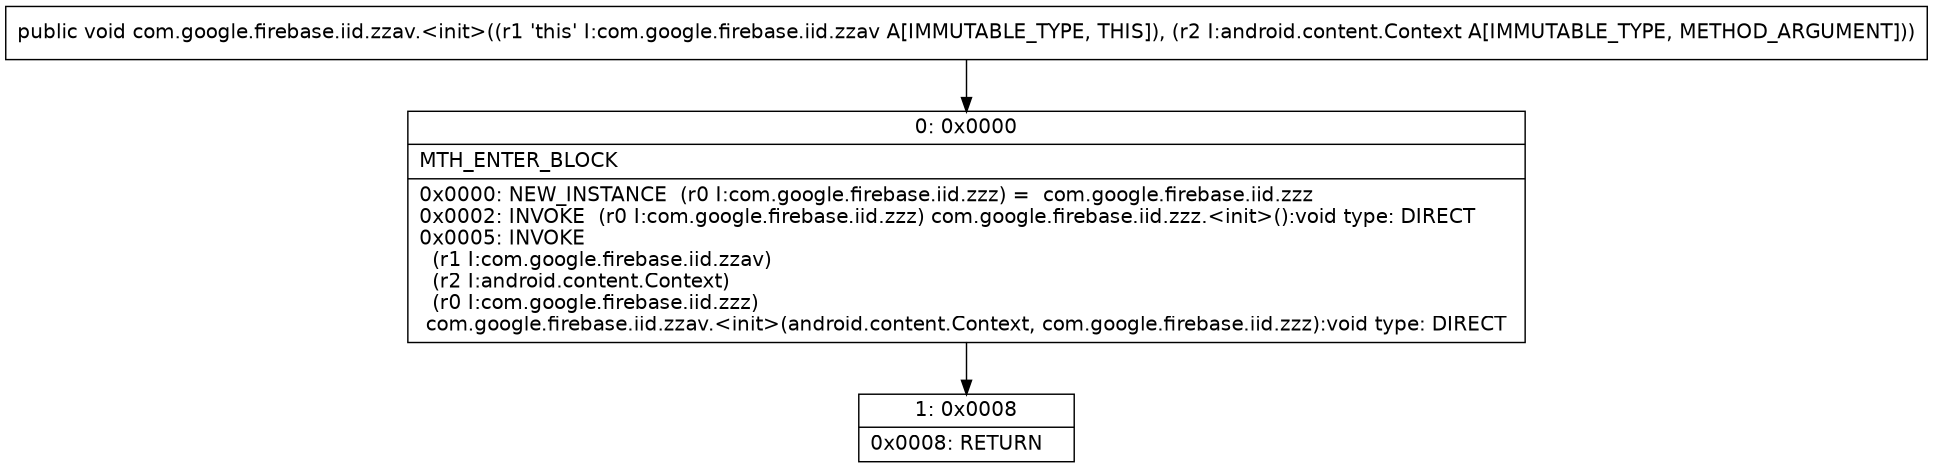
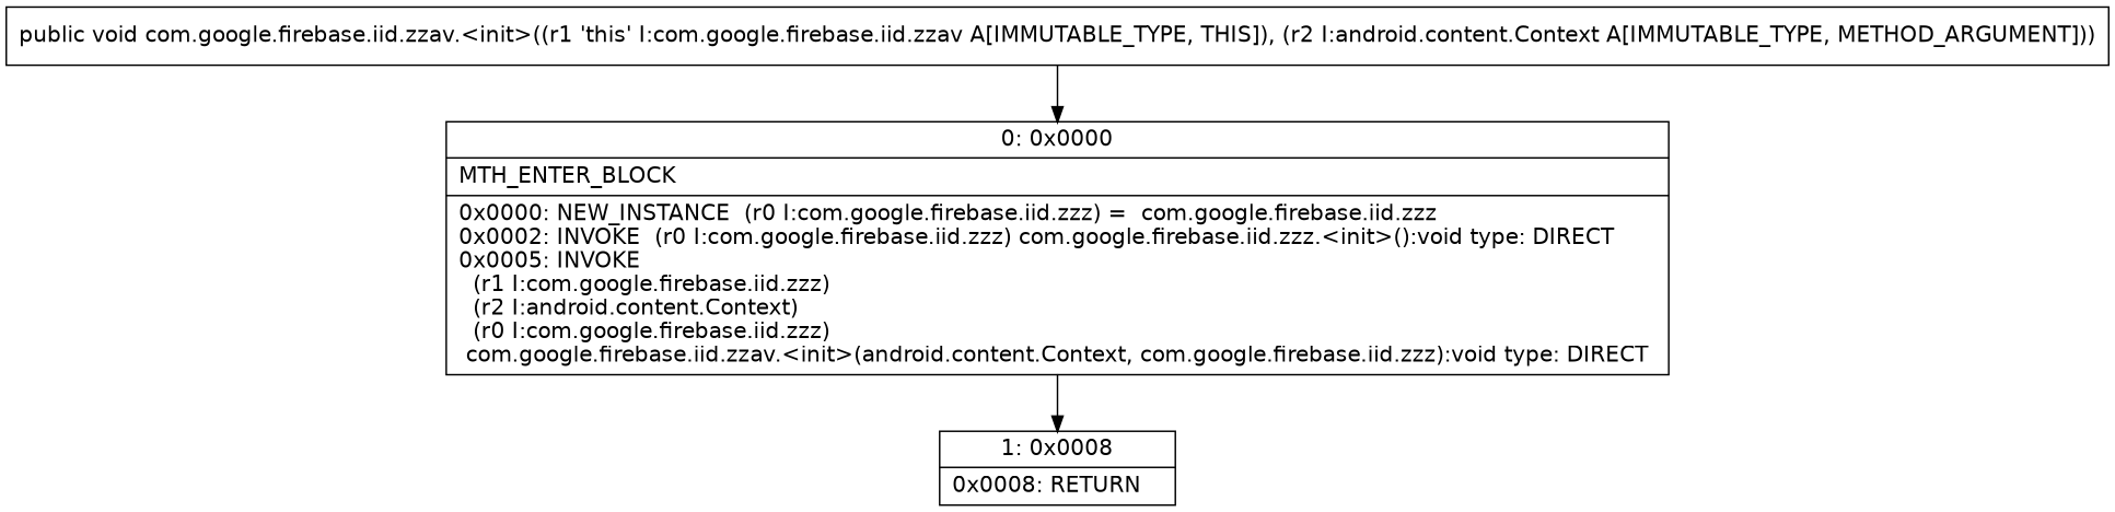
  digraph {
    fontname="DejaVu Sans"
    node [shape=record fontname="DejaVu Sans"]
    edge [fontname="DejaVu Sans"]
-   n1 [label="{0\:\ 0x0000|MTH_ENTER_BLOCK\l|0x0000: NEW_INSTANCE  (r0 I:com.google.firebase.iid.zzz) =  com.google.firebase.iid.zzz \l0x0002: INVOKE  (r0 I:com.google.firebase.iid.zzz) com.google.firebase.iid.zzz.\<init\>():void type: DIRECT \l0x0005: INVOKE  \l  (r1 I:com.google.firebase.iid.zzav)\l  (r2 I:android.content.Context)\l  (r0 I:com.google.firebase.iid.zzz)\l com.google.firebase.iid.zzav.\<init\>(android.content.Context, com.google.firebase.iid.zzz):void type: DIRECT \l}"]
+   n1 [label="{0\:\ 0x0000|MTH_ENTER_BLOCK\l|0x0000: NEW_INSTANCE  (r0 I:com.google.firebase.iid.zzz) =  com.google.firebase.iid.zzz \l0x0002: INVOKE  (r0 I:com.google.firebase.iid.zzz) com.google.firebase.iid.zzz.\<init\>():void type: DIRECT \l0x0005: INVOKE  \l  (r1 I:com.google.firebase.iid.zzz)\l  (r2 I:android.content.Context)\l  (r0 I:com.google.firebase.iid.zzz)\l com.google.firebase.iid.zzav.\<init\>(android.content.Context, com.google.firebase.iid.zzz):void type: DIRECT \l}"]
    n2 [label="{1\:\ 0x0008|0x0008: RETURN   \l}"]
    n3 [label="{public void com.google.firebase.iid.zzav.\<init\>((r1 'this' I:com.google.firebase.iid.zzav A[IMMUTABLE_TYPE, THIS]), (r2 I:android.content.Context A[IMMUTABLE_TYPE, METHOD_ARGUMENT])) }"]
    n1 -> n2
    n3 -> n1
  }
